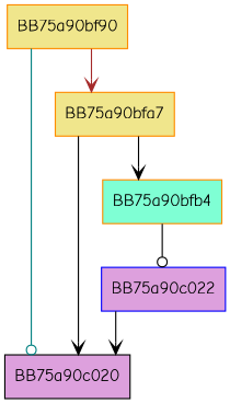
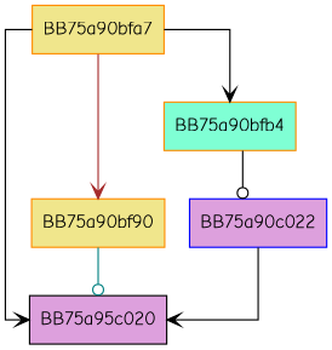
  digraph {
    fontname="Comic Neue"
    splines=ortho
    node [color=darkorange fillcolor=plum fontname="Comic Neue" shape=box style=filled]
    edge [arrowhead=vee color=black fontname="Comic Neue"]
-   BB75a90c020 [color=black]
+   BB75a90c020 [color=black label=BB75a95c020]
    BB75a90bf90 [fillcolor=khaki]
    BB75a90bfa7 [fillcolor=khaki]
    BB75a90bfb4 [fillcolor=aquamarine]
    BB75a90c022 [color=blue]
    BB75a90bf90 -> BB75a90c020 [arrowhead=odot color=teal]
-   BB75a90bf90 -> BB75a90bfa7 [color=brown]
+   BB75a90bfa7 -> BB75a90bf90 [color=brown]
    BB75a90bfa7 -> BB75a90c020
    BB75a90bfa7 -> BB75a90bfb4
    BB75a90bfb4 -> BB75a90c022 [arrowhead=odot]
    BB75a90c022 -> BB75a90c020
  }
